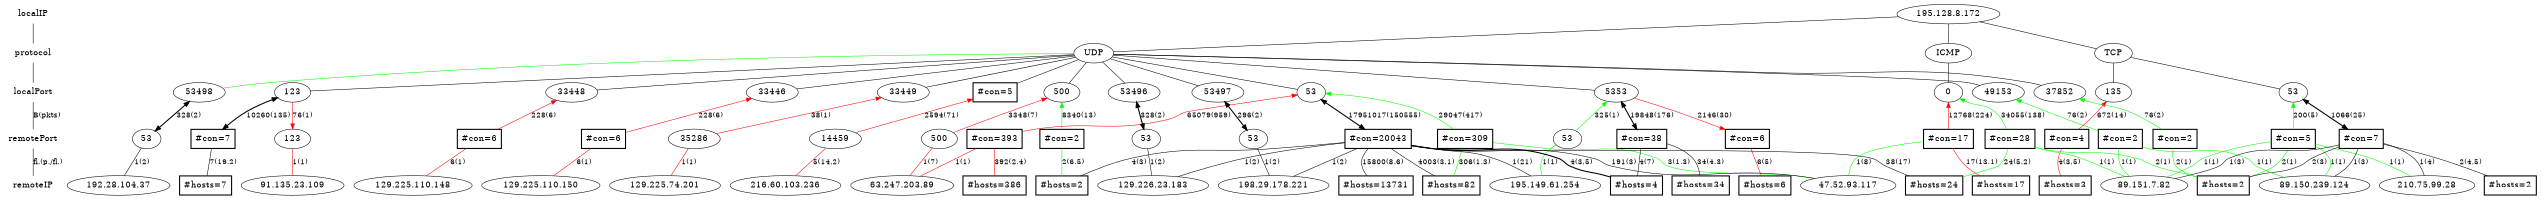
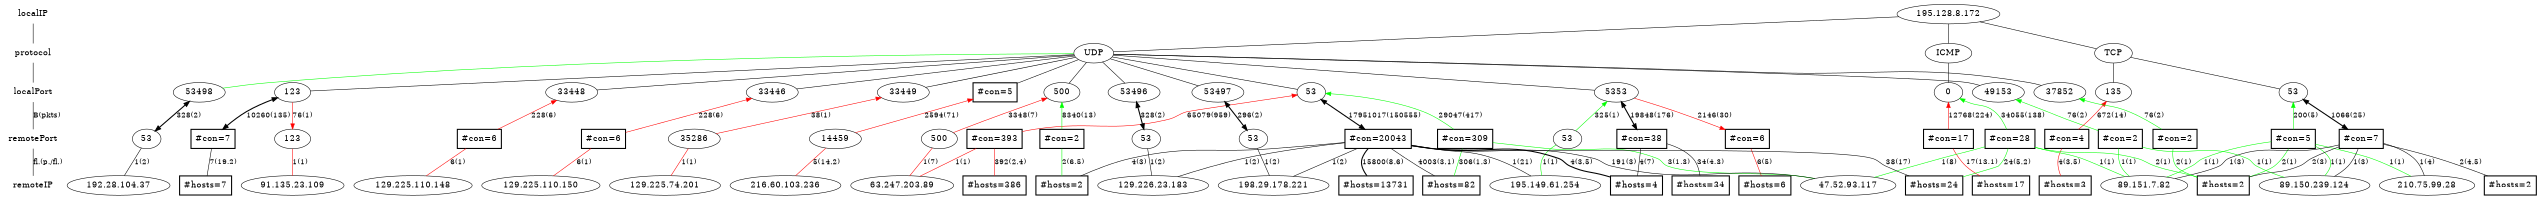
  graph {
    rankdir=TB
    node [fontsize=16 shape=ellipse]
    localIP [shape=plaintext]
    n2 [label="195.128.8.172"]
    protocol [shape=plaintext]
    n4 [label=UDP]
    n5 [label=ICMP]
    n6 [label=TCP]
    localPort [shape=plaintext]
    n8 [label=53]
    n9 [label=49153]
    n10 [label=5353]
    n11 [label=500]
    n12 [label=53498]
    n13 [label=135]
    n14 [label=37852]
    n15 [label=53496]
    n16 [label=53497]
    n17 [label=123]
    n18 [label=0]
    n19 [label=53]
    n20 [label=33448]
    n21 [label=33446]
    n22 [label=33449]
    n23 [label="#con=5" shape=box style=bold]
    remotePort [shape=plaintext]
    n25 [label=123]
    n26 [label=53]
    n27 [label=53]
    n28 [label=53]
    n29 [label=35286]
    n30 [label=53]
    n31 [label=500]
    n32 [label=14459]
    n33 [label="#con=7" shape=box style=bold]
    n34 [label="#con=6" shape=box style=bold]
    n35 [label="#con=6" shape=box style=bold]
    n36 [label="#con=5" shape=box style=bold]
    n37 [label="#con=17" shape=box style=bold]
    n38 [label="#con=7" shape=box style=bold]
    n39 [label="#con=2" shape=box style=bold]
    n40 [label="#con=6" shape=box style=bold]
    n41 [label="#con=2" shape=box style=bold]
    n42 [label="#con=4" shape=box style=bold]
    n43 [label="#con=309" shape=box style=bold]
    n44 [label="#con=38" shape=box style=bold]
    n45 [label="#con=393" shape=box style=bold]
    n46 [label="#con=2" shape=box style=bold]
    n47 [label="#con=28" shape=box style=bold]
    n48 [label="#con=20043" shape=box style=bold]
    remoteIP [shape=plaintext]
    n50 [label="129.225.74.201"]
    n51 [label="195.149.61.254"]
    n52 [label="63.247.203.89"]
    n53 [label="216.60.103.236"]
    n54 [label="129.225.110.148"]
    n55 [label="129.226.23.183"]
    n56 [label="91.135.23.109"]
    n57 [label="198.29.178.221"]
    n58 [label="192.28.104.37"]
    n59 [label="129.225.110.150"]
    n60 [label="47.52.93.117"]
    n61 [label="89.150.239.124"]
    n62 [label="89.151.7.82"]
    n63 [label="210.75.99.28"]
    n64 [label="#hosts=82" shape=box style=bold]
    n65 [label="#hosts=2" shape=box style=bold]
    n66 [label="#hosts=7" shape=box style=bold]
    n67 [label="#hosts=2" shape=box style=bold]
    n68 [label="#hosts=2" shape=box style=bold]
    n69 [label="#hosts=4" shape=box style=bold]
    n70 [label="#hosts=24" shape=box style=bold]
    n71 [label="#hosts=17" shape=box style=bold]
    n72 [label="#hosts=6" shape=box style=bold]
    n73 [label="#hosts=34" shape=box style=bold]
    n74 [label="#hosts=3" shape=box style=bold]
    n75 [label="#hosts=386" shape=box style=bold]
    n76 [label="#hosts=13731" shape=box style=bold]
    subgraph sub_1 {
      rank=same
      localIP
      n2
    }
    subgraph sub_2 {
      rank=same
      protocol
      n4
      n5
      n6
    }
    subgraph sub_3 {
      rank=same
      localPort
      n8
      n9
      n10
      n11
      n12
      n13
      n14
      n15
      n16
      n17
      n18
      n19
      n20
      n21
      n22
      n23
    }
    subgraph sub_4 {
      rank=same
      remotePort
      n25
      n26
      n27
      n28
      n29
      n30
      n31
      n32
      n33
      n34
      n35
      n36
      n37
      n38
      n39
      n40
      n41
      n42
      n43
      n44
      n45
      n46
      n47
      n48
    }
    subgraph sub_5 {
      rank=same
      remoteIP
      n50
      n51
      n52
      n53
      n54
      n55
      n56
      n57
      n58
      n59
      n60
      n61
      n62
      n63
      n64
      n65
      n66
      n67
      n68
      n69
      n70
      n71
      n72
      n73
      n74
      n75
      n76
    }
    localIP -- protocol
    n2 -- n4
    n2 -- n5
    n2 -- n6
    protocol -- localPort
    n4 -- n8
    n4 -- n9
    n4 -- n10
    n4 -- n11
    n4 -- n12 [color=green]
    n4 -- n14
    n4 -- n15
    n4 -- n16
    n4 -- n17
    n4 -- n20
    n4 -- n21
    n4 -- n22
    n4 -- n23
    n5 -- n18
    n6 -- n13
    n6 -- n19
    localPort -- remotePort [label="B(pkts)"]
    n8 -- n43 [color=green dir=back label="29047(417)"]
    n8 -- n45 [color=red dir=back label="65079(959)"]
    n8 -- n48 [dir=both label="17951017(150555)" style=bold]
    n9 -- n46 [color=green dir=back label="76(2)"]
    n10 -- n27 [color=green dir=back label="325(1)"]
    n10 -- n34 [color=red dir=forward label="2146(30)"]
    n10 -- n44 [dir=both label="19848(176)" style=bold]
    n11 -- n31 [color=red dir=back label="3348(7)"]
    n11 -- n41 [color=green dir=back label="8340(13)"]
    n12 -- n30 [dir=both label="328(2)" style=bold]
    n13 -- n42 [color=red dir=back label="672(14)"]
    n14 -- n39 [color=green dir=back label="76(2)"]
    n15 -- n26 [dir=both label="328(2)" style=bold]
    n16 -- n28 [dir=both label="296(2)" style=bold]
    n17 -- n25 [color=red dir=forward label="76(1)"]
    n17 -- n33 [dir=both label="10260(135)" style=bold]
    n18 -- n37 [color=red dir=back label="12768(224)"]
    n18 -- n47 [color=green dir=back label="34055(138)"]
    n19 -- n36 [color=green dir=back label="200(5)"]
    n19 -- n38 [dir=both label="1066(25)" style=bold]
    n20 -- n40 [color=red dir=back label="228(6)"]
    n21 -- n35 [color=red dir=back label="228(6)"]
    n22 -- n29 [color=red dir=back label="38(1)"]
    n23 -- n32 [color=red dir=back label="2594(71)"]
    remotePort -- remoteIP [label="fl.(p./fl.)"]
    n25 -- n56 [color=red label="1(1)"]
    n26 -- n55 [label="1(2)"]
    n27 -- n51 [color=green label="1(1)"]
    n28 -- n57 [label="1(2)"]
    n29 -- n50 [color=red label="1(1)"]
    n30 -- n58 [label="1(2)"]
    n31 -- n52 [color=red label="1(7)"]
    n32 -- n53 [color=red label="5(14.2)"]
    n33 -- n66 [label="7(19.2)"]
    n34 -- n72 [color=red label="6(5)"]
    n35 -- n59 [color=red label="6(1)"]
    n36 -- n61 [color=green label="1(1)"]
    n36 -- n62 [color=green label="1(1)"]
    n36 -- n63 [color=green label="1(1)"]
    n36 -- n65 [color=green label="2(1)"]
    n37 -- n71 [color=red label="17(13.1)"]
    n38 -- n61 [label="1(3)"]
    n38 -- n62 [label="1(3)"]
    n38 -- n63 [label="1(4)"]
    n38 -- n65 [label="2(3)"]
    n38 -- n67 [label="2(4.5)"]
    n39 -- n65 [color=green label="2(1)"]
    n40 -- n54 [color=red label="6(1)"]
    n41 -- n68 [color=green label="2(6.5)"]
    n42 -- n74 [color=red label="4(3.5)"]
    n43 -- n60 [color=green label="3(1.3)"]
    n43 -- n64 [color=green label="306(1.3)"]
    n44 -- n69 [label="4(7)"]
    n44 -- n73 [label="34(4.3)"]
    n45 -- n52 [color=red label="1(1)"]
    n45 -- n75 [color=red label="392(2.4)"]
    n46 -- n61 [color=green label="1(1)"]
    n46 -- n62 [color=green label="1(1)"]
-   n37 -- n60 [color=green label="1(8)"]
+   n47 -- n60 [color=green label="1(8)"]
    n47 -- n62 [color=green label="1(1)"]
    n47 -- n65 [color=green label="2(1)"]
    n47 -- n70 [color=green label="24(5.2)"]
    n48 -- n51 [label="1(21)"]
    n48 -- n55 [label="1(2)"]
    n48 -- n57 [label="1(2)"]
    n48 -- n60 [label="191(3)"]
    n48 -- n64 [label="4003(3.1)"]
    n48 -- n68 [label="4(3)"]
    n48 -- n69 [label="4(3.5)" style=bold]
    n48 -- n70 [label="38(17)"]
-   n48 -- n76 [label="15800(8.6)"]
+   n48 -- n76 [label="15800(8.6)" style=bold]
  }
